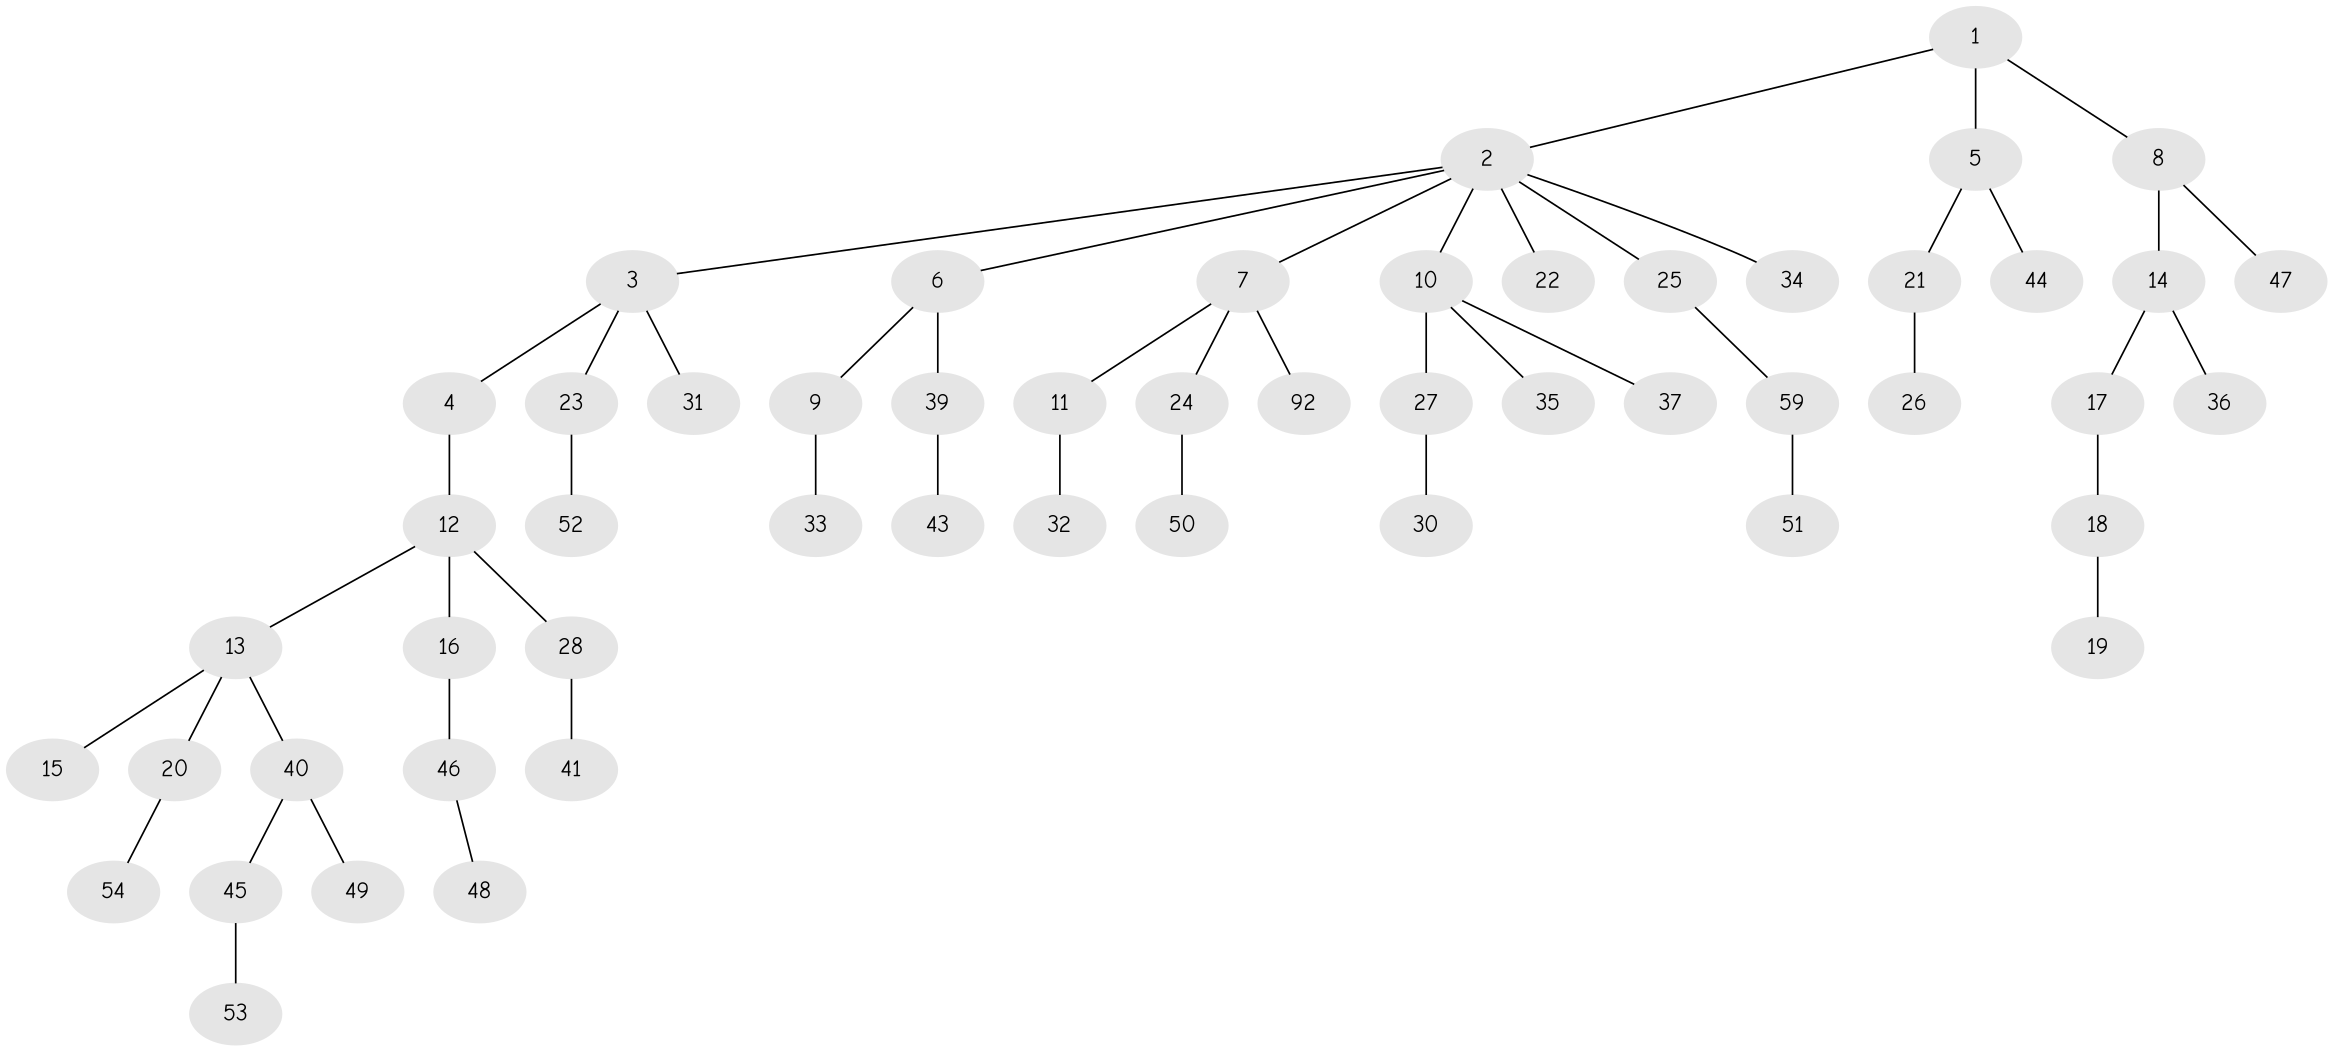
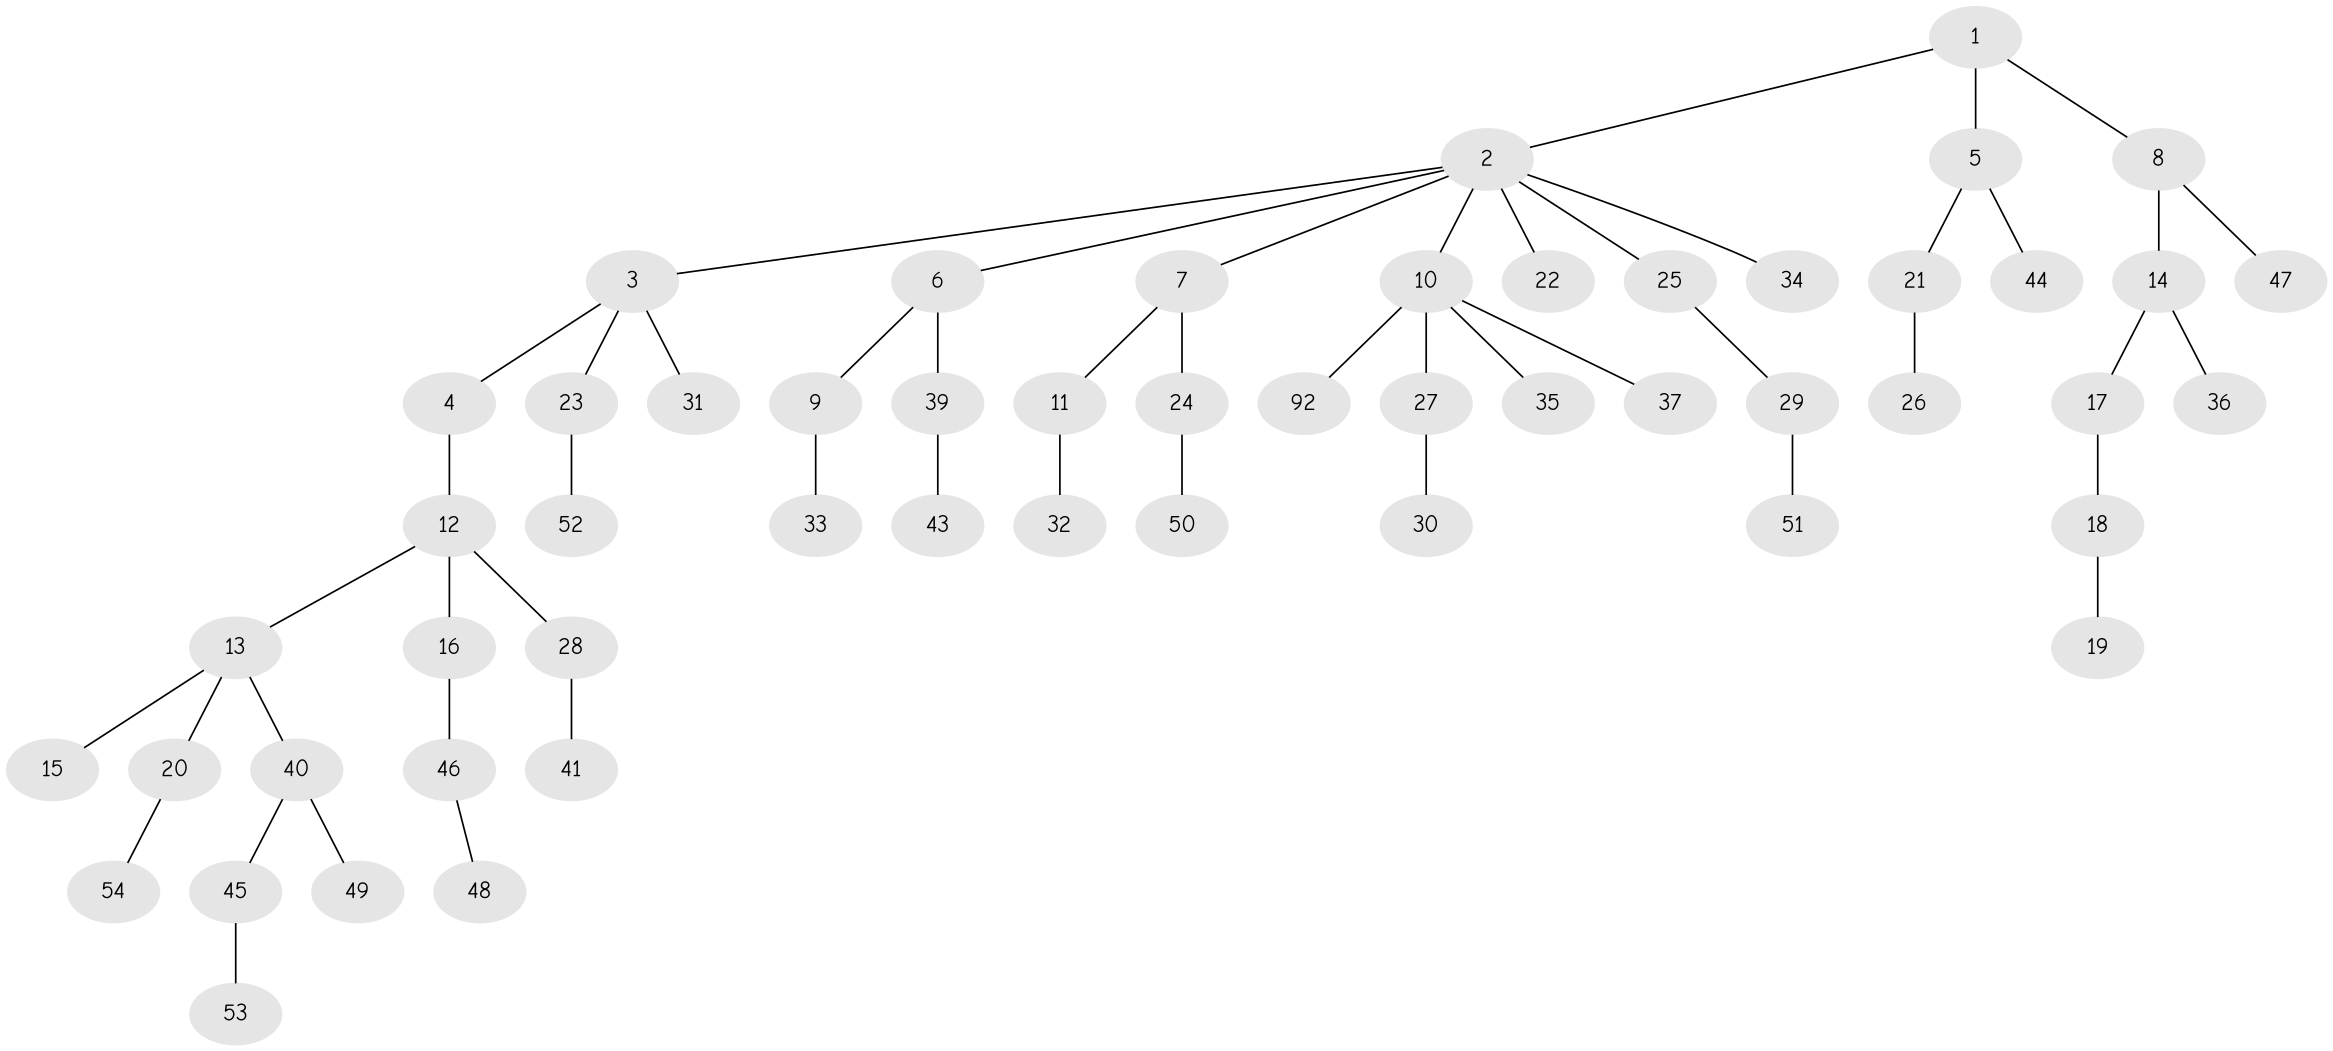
  graph {
    fontname="Comic Neue"
    node [color=gray90 fontname="Comic Neue" style=filled]
    edge [fontname="Comic Neue"]
    1
    2
    5
    8
    3
    6
    7
    10
    22
    25
    34
    21
    44
    14
    47
    4
    23
    31
    9
    39
    11
    24
    n23 [label=92]
    27
    35
    37
-   29 [label=59]
+   29
    12
    52
    13
    16
    28
    26
    33
    43
    32
    50
    17
    36
    30
    15
    20
    40
    46
    41
    54
    45
    49
    18
    48
    19
    51
    53
    1 -- 2
    1 -- 5
    1 -- 8
    2 -- 3
    2 -- 6
    2 -- 7
    2 -- 10
    2 -- 22
    2 -- 25
    2 -- 34
    5 -- 21
    5 -- 44
    8 -- 14
    8 -- 47
    3 -- 4
    3 -- 23
    3 -- 31
    6 -- 9
    6 -- 39
    7 -- 11
    7 -- 24
-   7 -- n23
+   10 -- n23
    10 -- 27
    10 -- 35
    10 -- 37
    25 -- 29
    21 -- 26
    14 -- 17
    14 -- 36
    4 -- 12
    23 -- 52
    9 -- 33
    39 -- 43
    11 -- 32
    24 -- 50
    27 -- 30
    29 -- 51
    12 -- 13
    12 -- 16
    12 -- 28
    13 -- 15
    13 -- 20
    13 -- 40
    16 -- 46
    28 -- 41
    17 -- 18
    20 -- 54
    40 -- 45
    40 -- 49
    46 -- 48
    45 -- 53
    18 -- 19
  }
